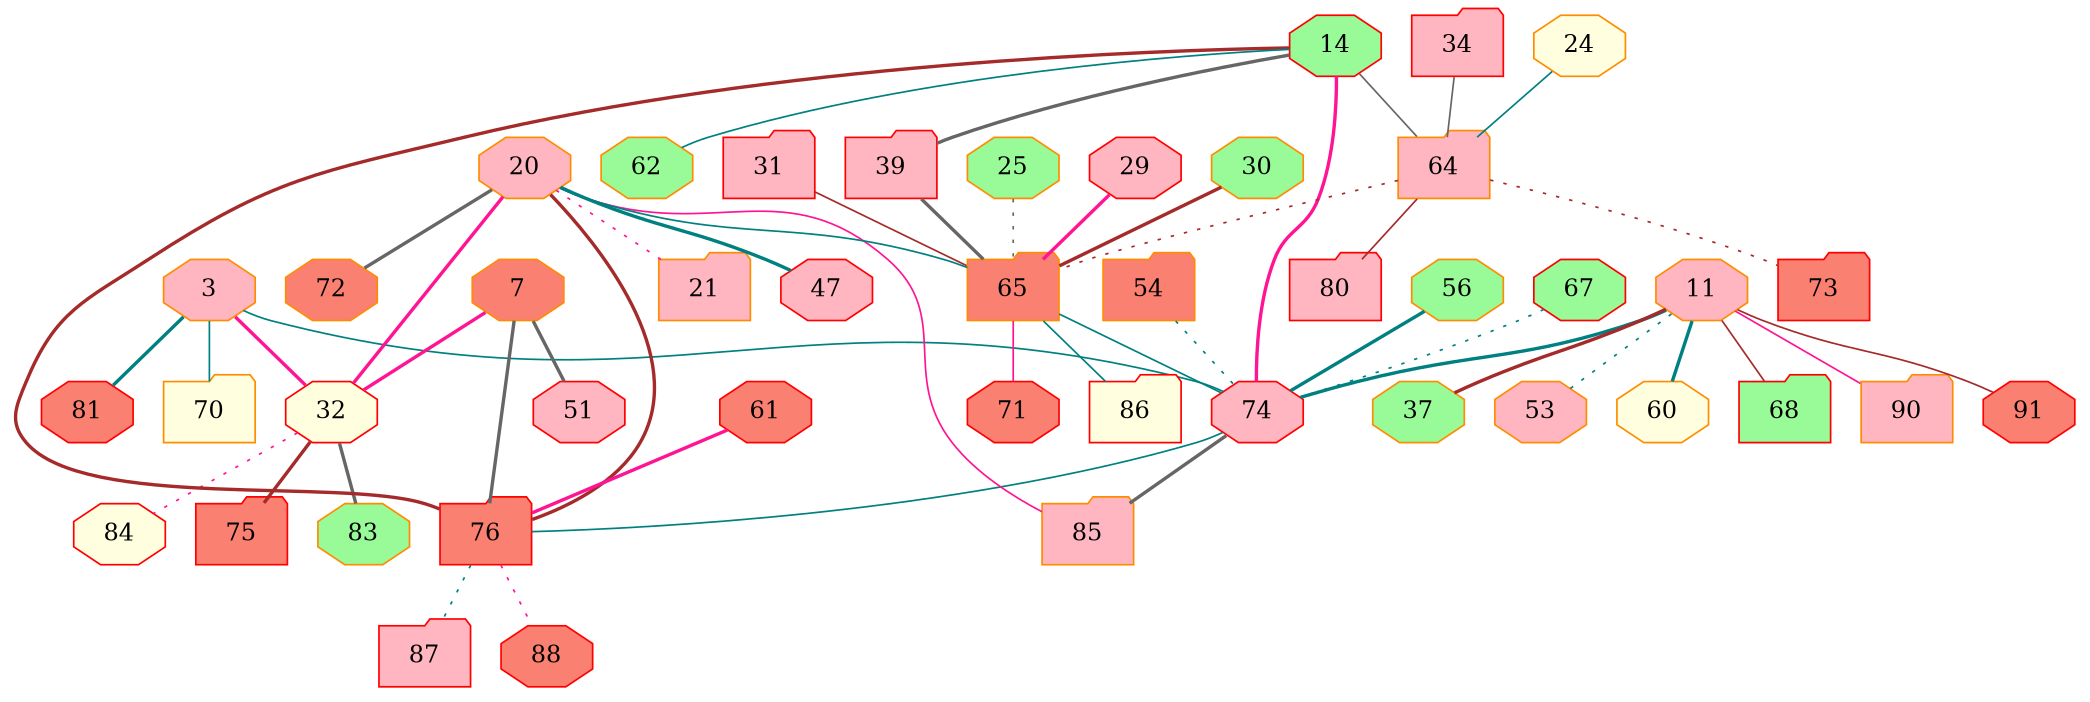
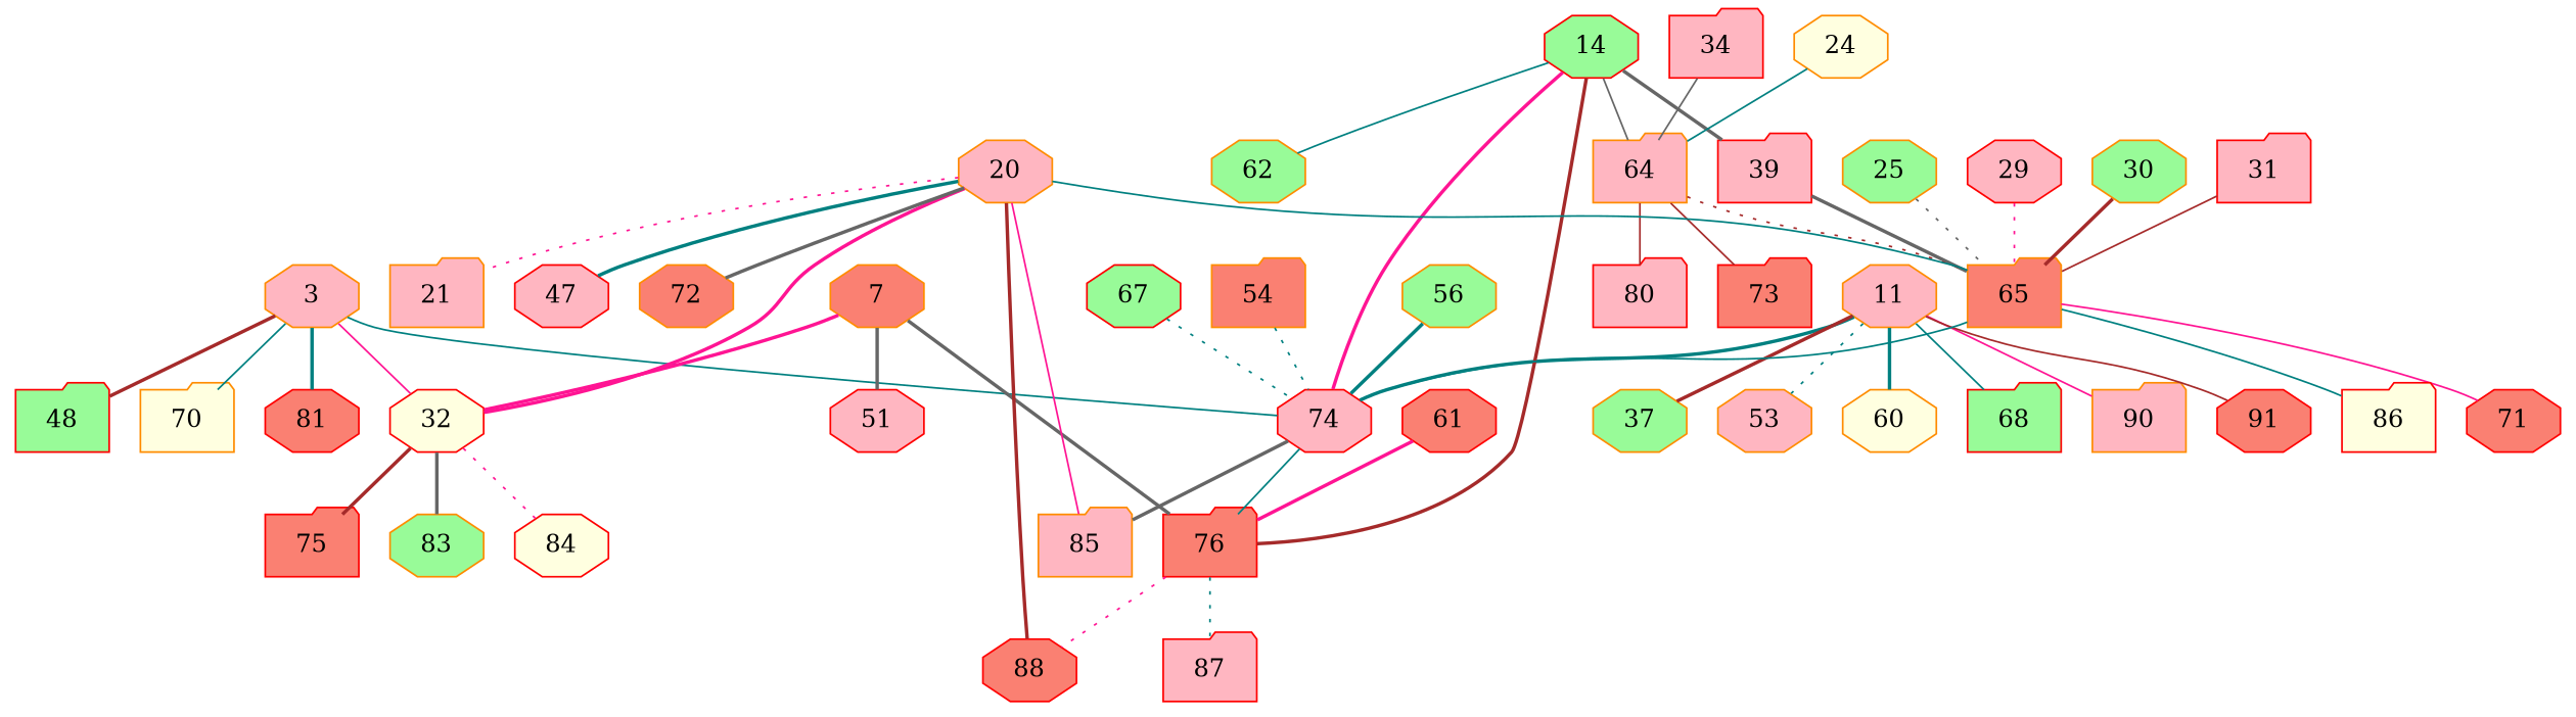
  graph {
    node [color=red fillcolor=lightpink shape=octagon style=filled]
    edge [color=teal style=bold]
    3 [color=darkorange super="+2"]
    32 [fillcolor=lightyellow super="+4+27+28"]
+   48 [fillcolor=palegreen shape=folder]
    70 [color=darkorange fillcolor=lightyellow shape=folder]
    74 [super="+12+35+40"]
    81 [fillcolor=salmon super="+77"]
    75 [fillcolor=salmon shape=folder]
    83 [color=darkorange fillcolor=palegreen super="+59+63"]
    84 [fillcolor=lightyellow]
    76 [fillcolor=salmon shape=folder super="+41+8+58"]
    85 [color=darkorange shape=folder super="+42"]
    7 [color=darkorange fillcolor=salmon super="+5"]
    51
    87 [shape=folder super="+82"]
    88 [fillcolor=salmon super="+49"]
    11 [color=darkorange super="+10"]
    37 [color=darkorange fillcolor=palegreen super="+23"]
    53 [color=darkorange]
    60 [color=darkorange fillcolor=lightyellow]
    68 [fillcolor=palegreen shape=folder super="+57"]
    90 [color=darkorange shape=folder]
    91 [fillcolor=salmon super="+26+78+89"]
    14 [fillcolor=palegreen super="+13"]
    39 [shape=folder super="+33"]
    62 [color=darkorange fillcolor=palegreen]
    64 [color=darkorange shape=folder super="+43+46+16"]
    65 [color=darkorange fillcolor=salmon shape=folder super="+18"]
    73 [fillcolor=salmon shape=folder]
    80 [shape=folder]
    20 [color=darkorange super="+19"]
    21 [color=darkorange shape=folder]
    47
    72 [color=darkorange fillcolor=salmon]
    71 [fillcolor=salmon]
    86 [fillcolor=lightyellow shape=folder super="+66"]
    24 [color=darkorange fillcolor=lightyellow]
    25 [color=darkorange fillcolor=palegreen]
    29
    30 [color=darkorange fillcolor=palegreen]
    31 [shape=folder]
    34 [shape=folder]
    54 [color=darkorange fillcolor=salmon shape=folder]
    56 [color=darkorange fillcolor=palegreen super="+45"]
    61 [fillcolor=salmon]
    67 [fillcolor=palegreen super="+50"]
-   3 -- 32 [color=deeppink weight=4]
+   3 -- 32 [color=deeppink style=solid weight=4]
+   3 -- 48 [color=brown]
    3 -- 70 [style=solid]
    3 -- 74 [style=solid]
    3 -- 81
    32 -- 75 [color=brown]
    32 -- 83 [color=gray40]
    32 -- 84 [color=deeppink style=dotted]
    74 -- 76 [style=solid]
    74 -- 85 [color=gray40]
    76 -- 87 [style=dotted]
    76 -- 88 [color=deeppink style=dotted]
    7 -- 32 [color=deeppink]
    7 -- 76 [color=gray40 weight=4]
    7 -- 51 [color=gray40]
    11 -- 74 [weight=4]
    11 -- 37 [color=brown]
    11 -- 53 [style=dotted]
    11 -- 60
-   11 -- 68 [color=brown style=solid]
+   11 -- 68 [style=solid]
    11 -- 90 [color=deeppink style=solid]
    11 -- 91 [color=brown style=solid]
    14 -- 74 [color=deeppink]
    14 -- 76 [color=brown]
    14 -- 39 [color=gray40]
    14 -- 62 [style=solid]
    14 -- 64 [color=gray40 style=solid weight=4]
    39 -- 65 [color=gray40]
    64 -- 65 [color=brown style=dotted]
-   64 -- 73 [color=brown style=dotted]
+   64 -- 73 [color=brown style=solid]
    64 -- 80 [color=brown style=solid]
    65 -- 74 [style=solid weight=2]
    65 -- 71 [color=deeppink style=solid]
    65 -- 86 [style=solid]
    20 -- 32 [color=deeppink]
-   20 -- 76 [color=brown]
+   20 -- 88 [color=brown]
    20 -- 85 [color=deeppink style=solid]
    20 -- 65 [style=solid weight=4]
    20 -- 21 [color=deeppink style=dotted]
    20 -- 47
    20 -- 72 [color=gray40]
    24 -- 64 [style=solid]
    25 -- 65 [color=gray40 style=dotted]
-   29 -- 65 [color=deeppink]
+   29 -- 65 [color=deeppink style=dotted]
    30 -- 65 [color=brown]
    31 -- 65 [color=brown style=solid]
    34 -- 64 [color=gray40 style=solid]
    54 -- 74 [style=dotted]
    56 -- 74
    61 -- 76 [color=deeppink]
    67 -- 74 [style=dotted]
  }
